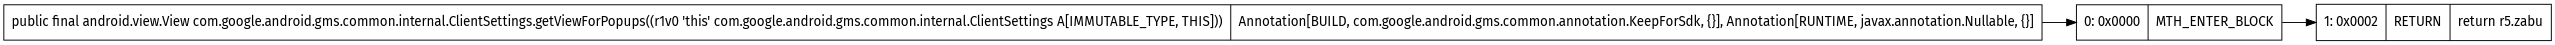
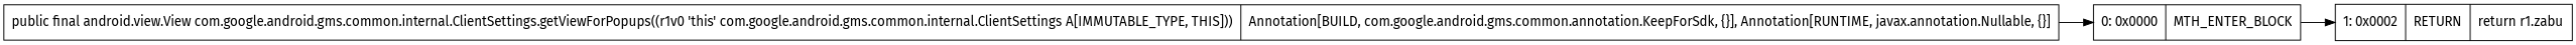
  digraph {
    rankdir=LR
    fontname="Fira Sans"
    node [shape=record fontname="Fira Sans"]
    edge [fontname="Fira Sans"]
    n1 [label="{0\:\ 0x0000|MTH_ENTER_BLOCK\l}"]
-   n2 [label="{1\:\ 0x0002|RETURN\l|return r5.zabu\l}"]
+   n2 [label="{1\:\ 0x0002|RETURN\l|return r1.zabu\l}"]
    n3 [label="{public final android.view.View com.google.android.gms.common.internal.ClientSettings.getViewForPopups((r1v0 'this' com.google.android.gms.common.internal.ClientSettings A[IMMUTABLE_TYPE, THIS]))  | Annotation[BUILD, com.google.android.gms.common.annotation.KeepForSdk, \{\}], Annotation[RUNTIME, javax.annotation.Nullable, \{\}]\l}"]
    n1 -> n2
    n3 -> n1
  }
